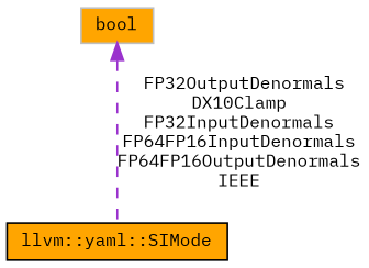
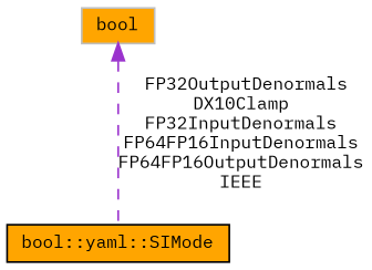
  digraph {
    fontname="IBM Plex Mono"
    node [fillcolor=orange fontname="IBM Plex Mono" fontsize=10 shape=record style=filled]
-   n1 [color=black fontcolor=black height=0.2 label="llvm::yaml::SIMode" width=0.4]
+   n1 [color=black fontcolor=black height=0.2 label="bool::yaml::SIMode" width=0.4]
    n2 [color=grey75 height=0.2 label=bool width=0.4]
    n2 -> n1 [color=darkorchid3 dir=back fontname="IBM Plex Mono" fontsize=10 label=" FP32OutputDenormals\nDX10Clamp\nFP32InputDenormals\nFP64FP16InputDenormals\nFP64FP16OutputDenormals\nIEEE" labelfontname=Helvetica labelfontsize=10 style=dashed]
  }
